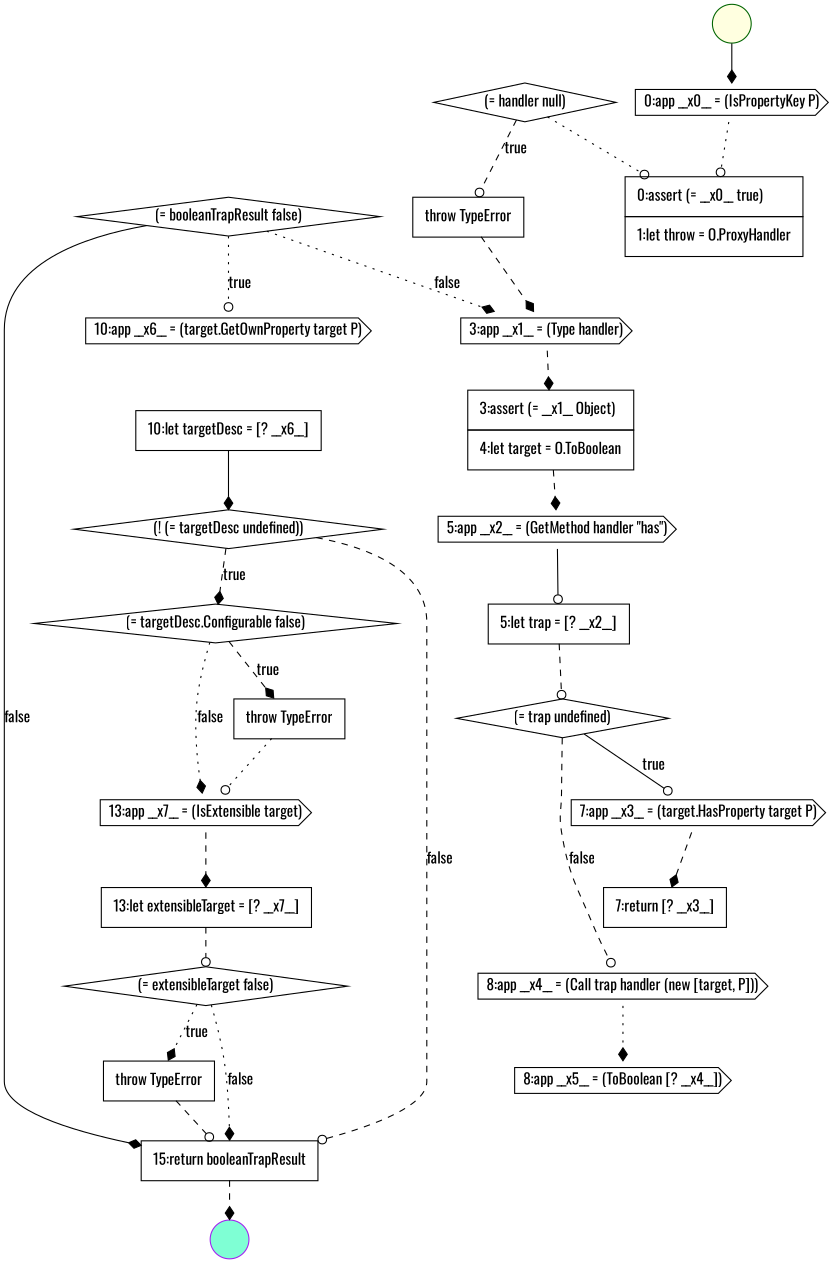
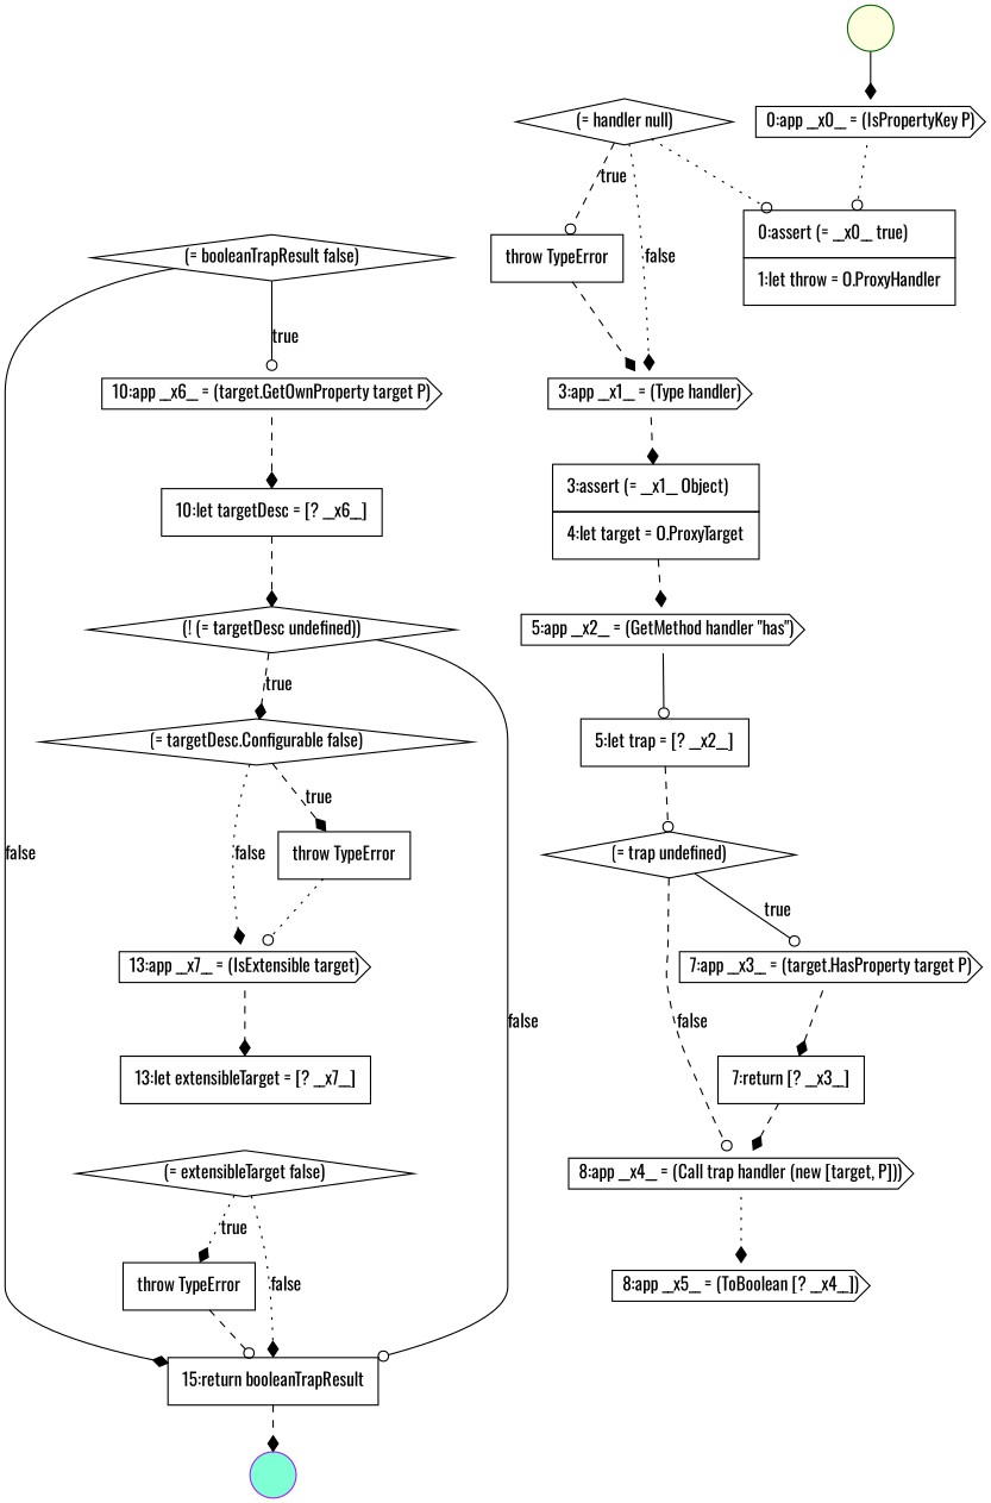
  digraph {
    fontname=Oswald
    node [color=black fillcolor=white fontname=Oswald shape=none style=filled]
    edge [arrowhead=diamond color=black fontname=Oswald style=dashed]
    n1 [label=<<font color="black">     <table border="0" cellborder="1" cellspacing="0" cellpadding="10">       <tr><td align="left">throw TypeError</td></tr>     </table>   </font>> margin=0]
    n2 [label=<<font color="black">13:app __x7__ = (IsExtensible target)</font>> shape=cds]
    n3 [label=<<font color="black">     <table border="0" cellborder="1" cellspacing="0" cellpadding="10">       <tr><td align="left">13:let extensibleTarget = [? __x7__]</td></tr>     </table>   </font>> margin=0]
-   n4 [label=<<font color="black">     <table border="0" cellborder="1" cellspacing="0" cellpadding="10">       <tr><td align="left">3:assert (= __x1__ Object)</td></tr>       <tr><td align="left">4:let target = O.ToBoolean</td></tr>     </table>   </font>> margin=0]
+   n4 [label=<<font color="black">     <table border="0" cellborder="1" cellspacing="0" cellpadding="10">       <tr><td align="left">3:assert (= __x1__ Object)</td></tr>       <tr><td align="left">4:let target = O.ProxyTarget</td></tr>     </table>   </font>> margin=0]
    n5 [label=<<font color="black">5:app __x2__ = (GetMethod handler &quot;has&quot;)</font>> shape=cds]
    n6 [label=<<font color="black">     <table border="0" cellborder="1" cellspacing="0" cellpadding="10">       <tr><td align="left">5:let trap = [? __x2__]</td></tr>     </table>   </font>> margin=0]
    n7 [label=<<font color="black">8:app __x4__ = (Call trap handler (new [target, P]))</font>> shape=cds]
    n8 [label=<<font color="black">8:app __x5__ = (ToBoolean [? __x4__])</font>> shape=cds]
    n9 [label=<<font color="black">(= handler null)</font>> shape=diamond]
    n10 [label=<<font color="black">3:app __x1__ = (Type handler)</font>> shape=cds]
    n11 [label=<<font color="black">     <table border="0" cellborder="1" cellspacing="0" cellpadding="10">       <tr><td align="left">throw TypeError</td></tr>     </table>   </font>> margin=0]
    n12 [label=<<font color="black">     <table border="0" cellborder="1" cellspacing="0" cellpadding="10">       <tr><td align="left">0:assert (= __x0__ true)</td></tr>       <tr><td align="left">1:let throw = O.ProxyHandler</td></tr>     </table>   </font>> margin=0]
    n13 [color=darkgreen fillcolor=lightyellow label=" " shape=circle]
    n14 [label=<<font color="black">0:app __x0__ = (IsPropertyKey P)</font>> shape=cds]
    n15 [label=<<font color="black">     <table border="0" cellborder="1" cellspacing="0" cellpadding="10">       <tr><td align="left">7:return [? __x3__]</td></tr>     </table>   </font>> margin=0]
    n16 [color=purple fillcolor=aquamarine label=" " shape=circle]
    n17 [label=<<font color="black">(= booleanTrapResult false)</font>> shape=diamond]
    n18 [label=<<font color="black">10:app __x6__ = (target.GetOwnProperty target P)</font>> shape=cds]
    n19 [label=<<font color="black">     <table border="0" cellborder="1" cellspacing="0" cellpadding="10">       <tr><td align="left">15:return booleanTrapResult</td></tr>     </table>   </font>> margin=0]
    n20 [label=<<font color="black">(= targetDesc.Configurable false)</font>> shape=diamond]
    n21 [label=<<font color="black">     <table border="0" cellborder="1" cellspacing="0" cellpadding="10">       <tr><td align="left">10:let targetDesc = [? __x6__]</td></tr>     </table>   </font>> margin=0]
    n22 [label=<<font color="black">(! (= targetDesc undefined))</font>> shape=diamond]
    n23 [label=<<font color="black">(= extensibleTarget false)</font>> shape=diamond]
    n24 [label=<<font color="black">     <table border="0" cellborder="1" cellspacing="0" cellpadding="10">       <tr><td align="left">throw TypeError</td></tr>     </table>   </font>> margin=0]
    n25 [label=<<font color="black">(= trap undefined)</font>> shape=diamond]
    n26 [label=<<font color="black">7:app __x3__ = (target.HasProperty target P)</font>> shape=cds]
    n1 -> n2 [arrowhead=odot style=dotted]
    n2 -> n3
-   n3 -> n23 [arrowhead=odot]
    n4 -> n5
    n5 -> n6 [arrowhead=odot style=solid]
    n6 -> n25 [arrowhead=odot]
    n7 -> n8 [style=dotted]
-   n17 -> n10 [label=<<font color="black">false</font>> style=dotted]
+   n9 -> n10 [label=<<font color="black">false</font>> style=dotted]
    n9 -> n11 [arrowhead=odot label=<<font color="black">true</font>>]
    n9 -> n12 [arrowhead=odot style=dotted]
    n10 -> n4
    n11 -> n10
    n13 -> n14 [style=solid]
    n14 -> n12 [arrowhead=odot style=dotted]
-   n17 -> n18 [arrowhead=odot label=<<font color="black">true</font>> style=dotted]
+   n15 -> n7
+   n17 -> n18 [arrowhead=odot label=<<font color="black">true</font>> style=solid]
    n17 -> n19 [label=<<font color="black">false</font>> style=solid]
+   n18 -> n21
    n19 -> n16
    n20 -> n1 [label=<<font color="black">true</font>>]
    n20 -> n2 [label=<<font color="black">false</font>> style=dotted]
-   n21 -> n22 [style=solid]
-   n22 -> n19 [arrowhead=odot label=<<font color="black">false</font>>]
+   n21 -> n22
+   n22 -> n19 [arrowhead=odot label=<<font color="black">false</font>> style=solid]
    n22 -> n20 [label=<<font color="black">true</font>>]
    n23 -> n19 [label=<<font color="black">false</font>> style=dotted]
    n23 -> n24 [label=<<font color="black">true</font>> style=dotted]
    n24 -> n19 [arrowhead=odot]
    n25 -> n7 [arrowhead=odot label=<<font color="black">false</font>>]
    n25 -> n26 [arrowhead=odot label=<<font color="black">true</font>> style=solid]
    n26 -> n15
  }
